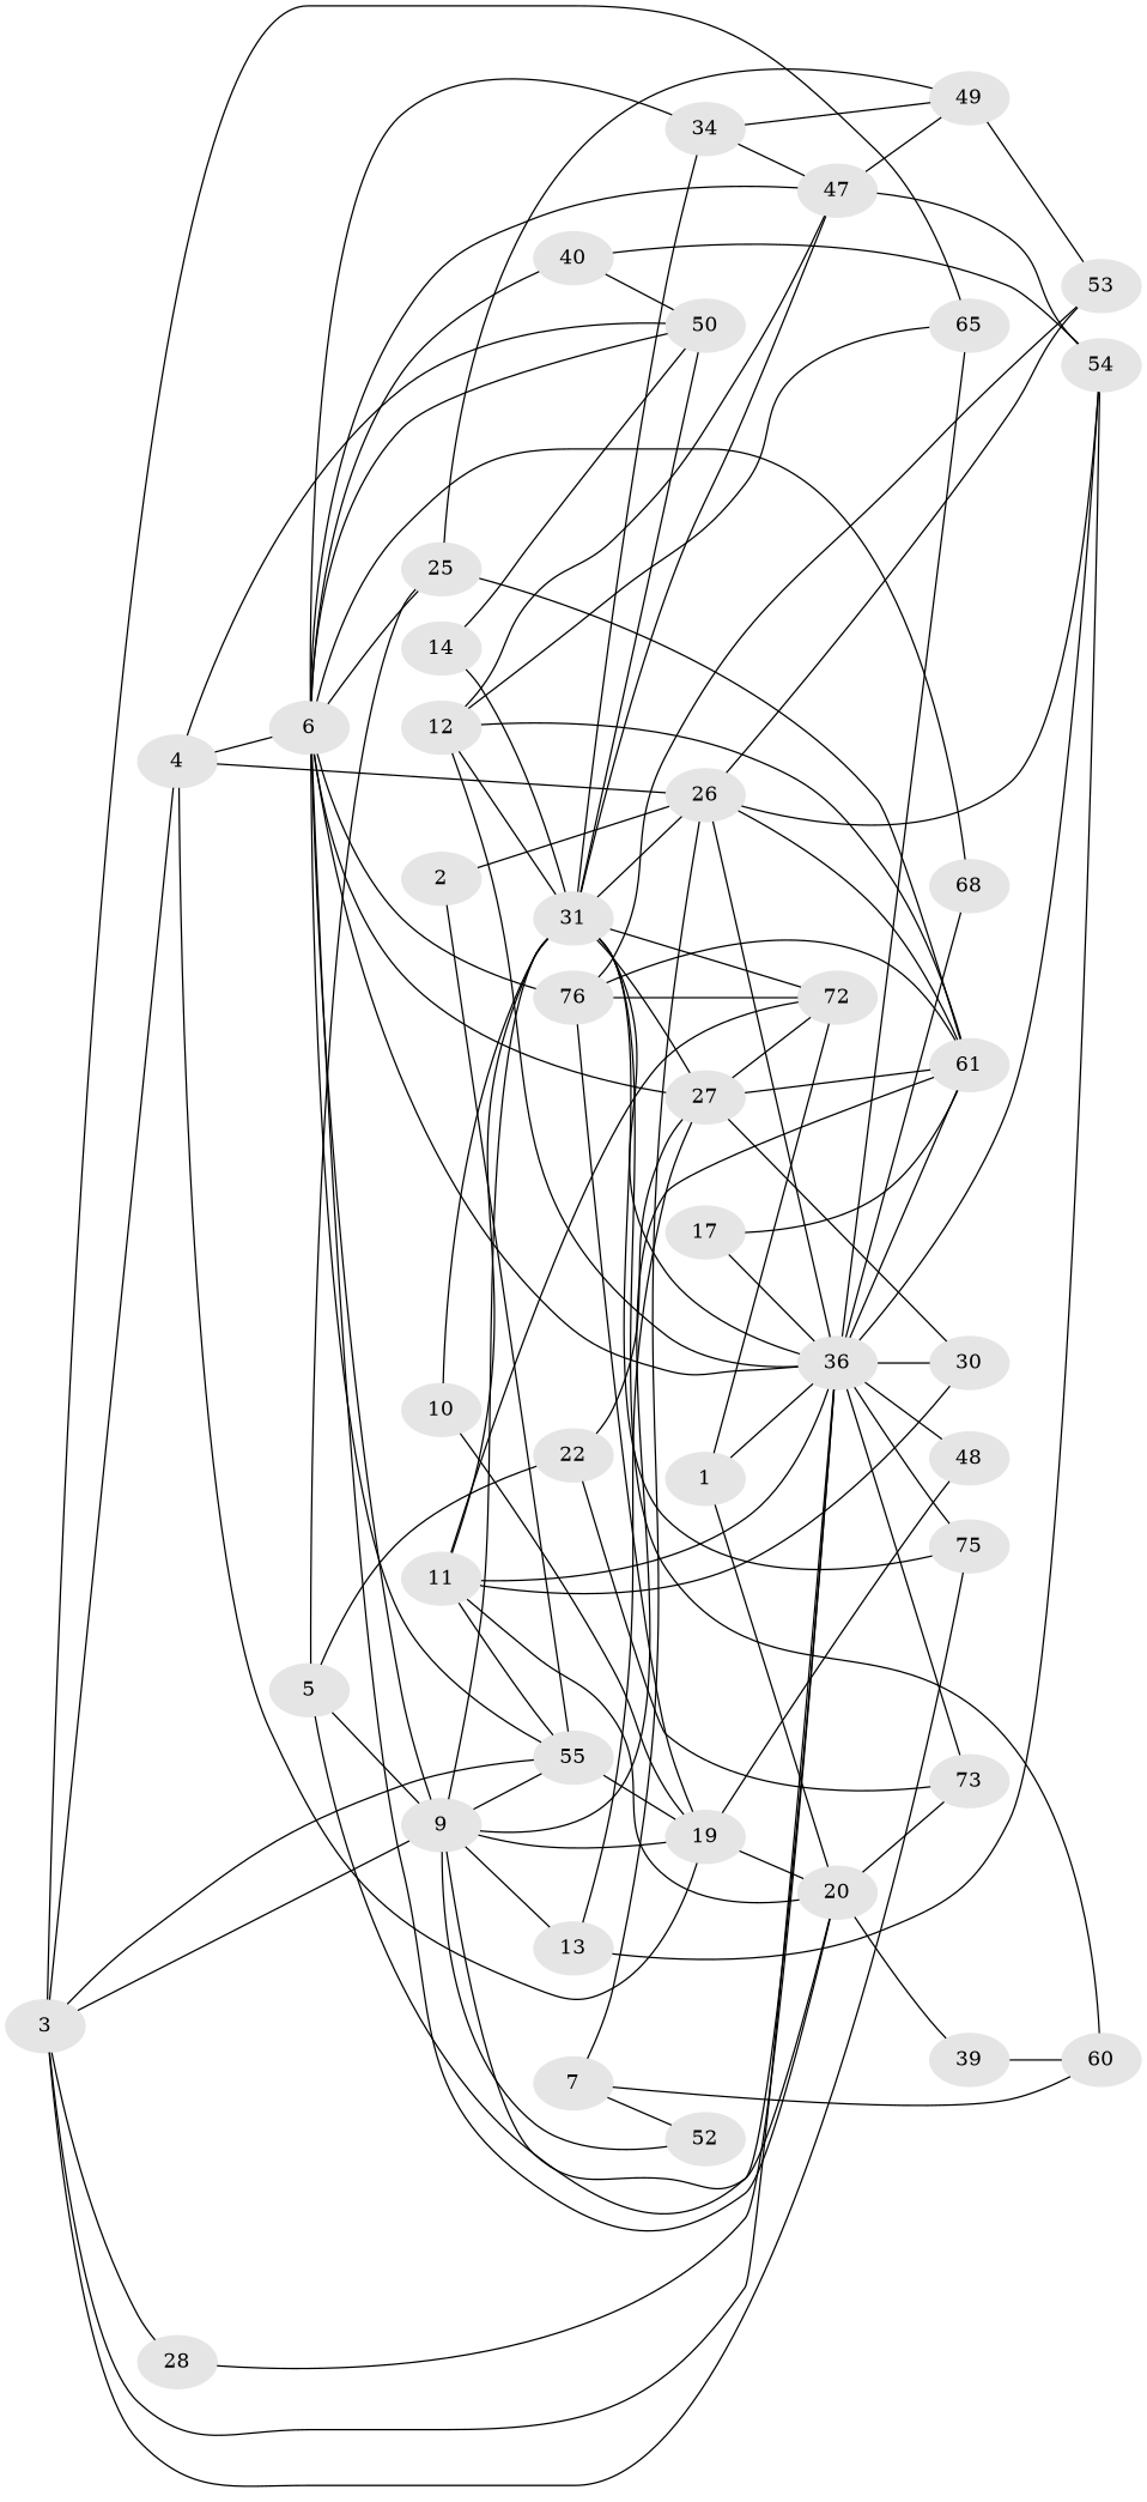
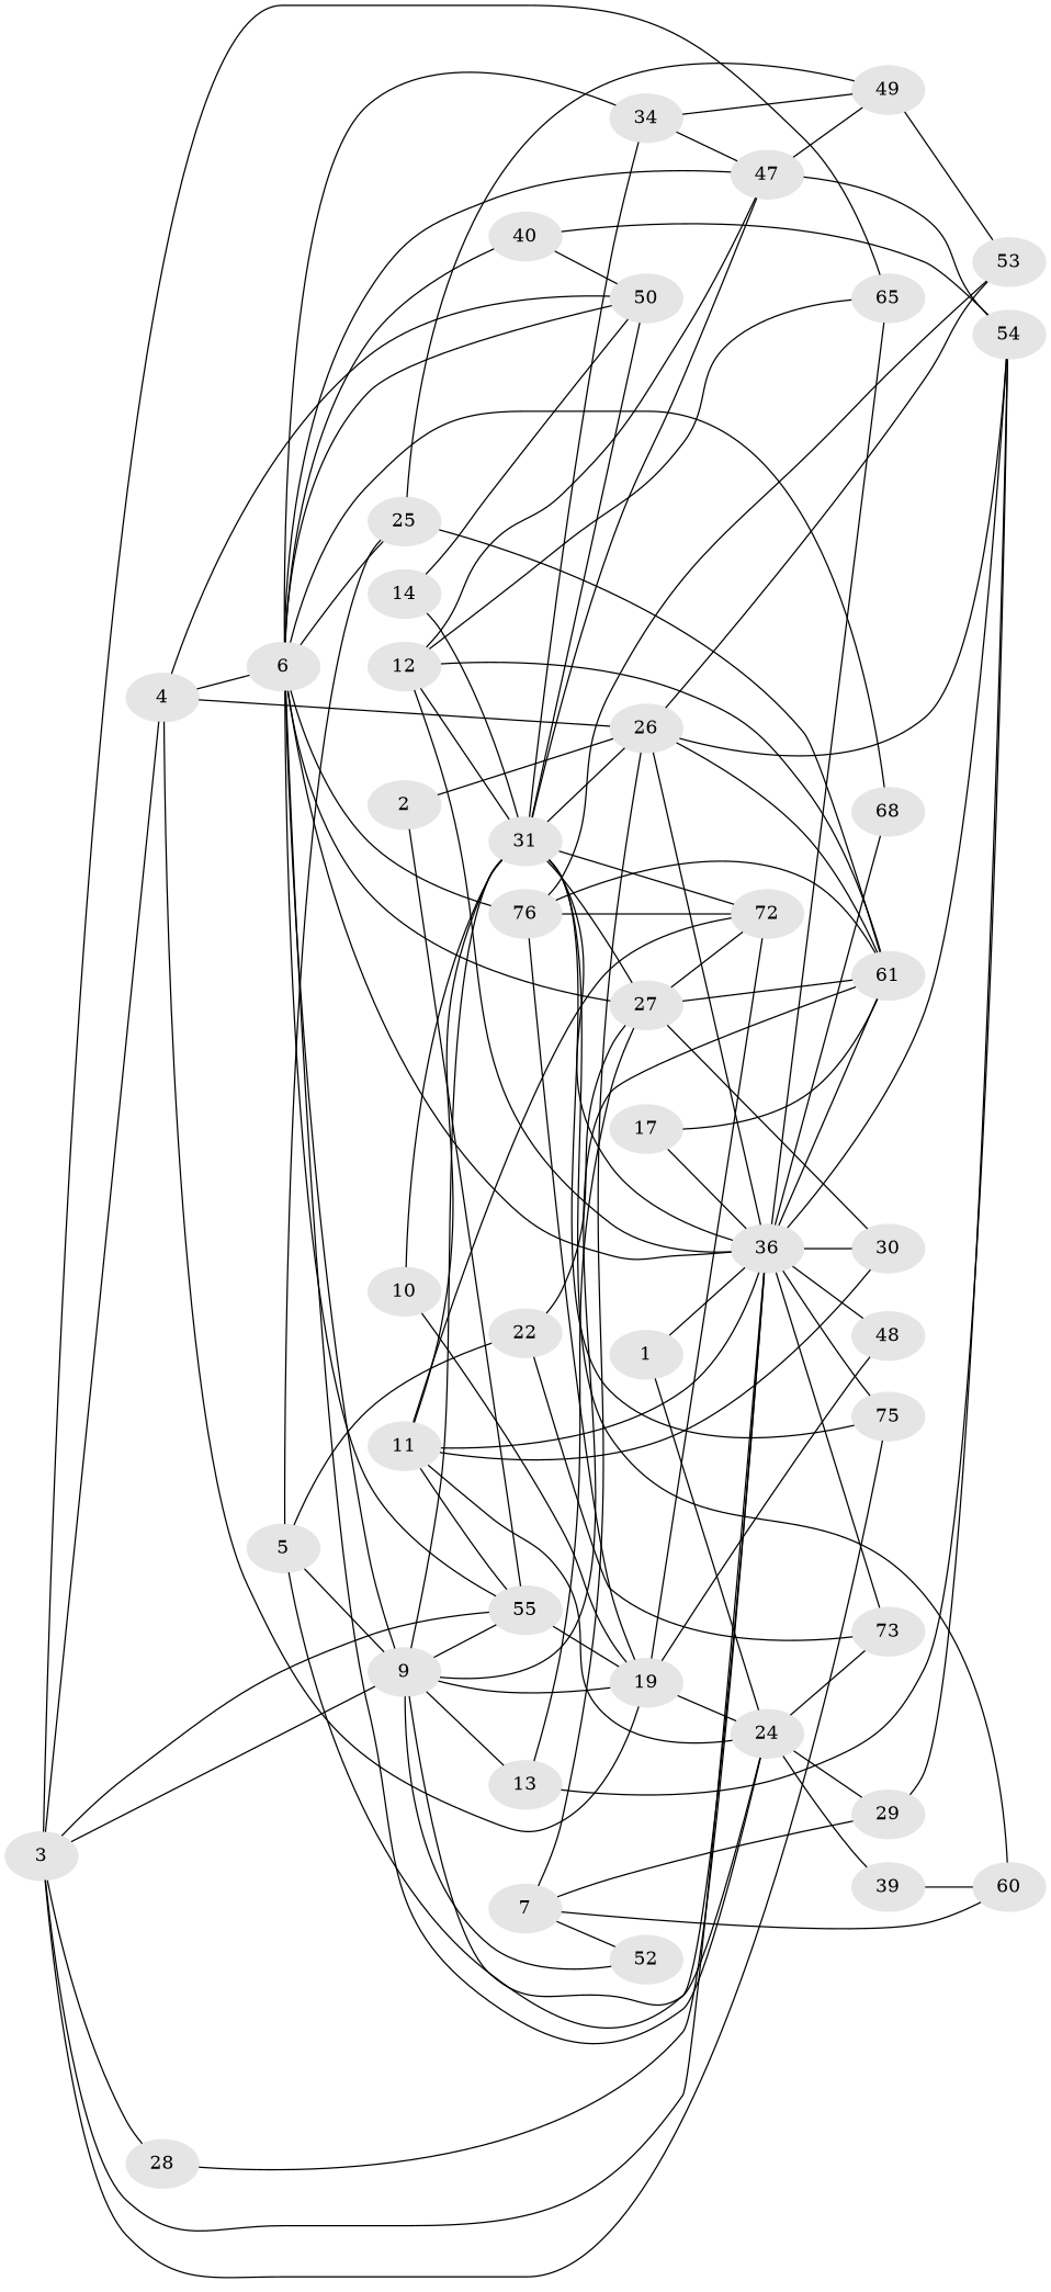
  graph {
    rankdir=LR
    node [color=gray90 style=filled]
-   24 [super="+45+80" label=20]
+   24 [super="+45+80"]
+   29
    73
    39
    1
    36 [super="+62+83+46"]
    65 [super="+69"]
    75
    61 [super="+66"]
    68
    n11 [label=30]
    54 [super="+58"]
    48
    n14 [label=55 super="+18+78"]
    19 [super="+20+57"]
    2
    26 [super="+59+56+35"]
    53
    3 [super="+23"]
    4 [super="+42"]
    9 [super="+41"]
    28
    6 [super="+31+38"]
    50
    52
    13
    n27 [label=31 super="+32+30"]
    25
    n29 [label=76 super="+77+74"]
    27 [super="+33+79"]
    34
    40 [super="+71"]
    47 [super="+64"]
    72 [super="+89"]
    5 [super="+8"]
    22
    49
    7
    60
    10
    11 [super="+82"]
    12
    14
    17
+   24 -- 29
    24 -- 73
    24 -- 39
+   29 -- 54
    39 -- 60
    1 -- 24
    1 -- 36
    36 -- 73
    36 -- 65 [weight=2]
    36 -- 75
    36 -- 61 [weight=2]
    36 -- 68
    36 -- n11
    36 -- 54
    36 -- 48
    n14 -- 19
    19 -- 24
    19 -- 48
-   1 -- 72
+   19 -- 72
    2 -- n14
    2 -- 26
    26 -- 36
    26 -- 61
    26 -- 54
    26 -- 53
    3 -- 36
    3 -- 65
    3 -- 75
    3 -- n14 [weight=2]
    3 -- 4
    3 -- 9
    3 -- 28
    4 -- 19
    4 -- 26
    4 -- 6 [weight=2]
    4 -- 50
    9 -- 24
    9 -- 61
    9 -- n14 [weight=2]
    9 -- 19
    9 -- 52
    9 -- 13
    9 -- n27
    28 -- 36
    6 -- 24 [weight=2]
    6 -- 36
    6 -- 68 [weight=3]
    6 -- n14
    6 -- 9
    6 -- 50
    6 -- 25 [weight=2]
    6 -- n29
    6 -- 27 [weight=2]
    6 -- 34
    6 -- 40
    6 -- 47
    13 -- 54
    13 -- 27
    n27 -- 36
    n27 -- 75
    n27 -- 26
    n27 -- 50
    n27 -- 27
    n27 -- 34
    n27 -- 47
    n27 -- 72 [weight=2]
    n27 -- 60
    25 -- 61
    25 -- 49
    n29 -- 61
    n29 -- 19
    n29 -- 53
    n29 -- 72
    27 -- 61
    27 -- n11
    27 -- 72 [weight=2]
    34 -- 47
    34 -- 49
    40 -- 54 [weight=3]
    40 -- 50
    47 -- 54 [weight=2]
    47 -- 49
    5 -- 36
    5 -- 9 [weight=2]
    5 -- 25
    5 -- 22
    22 -- 73
    22 -- 27
    49 -- 53
+   7 -- 29
    7 -- 26
    7 -- 52
    7 -- 60
    10 -- 19
    10 -- n27
    11 -- 24 [weight=2]
    11 -- 36 [weight=2]
    11 -- n11
    11 -- n14
    11 -- n27 [weight=2]
    11 -- 72
    12 -- 36
    12 -- 65
    12 -- 61
    12 -- n27
    12 -- 47
    14 -- 50
    14 -- n27
    17 -- 36
    17 -- 61
  }
